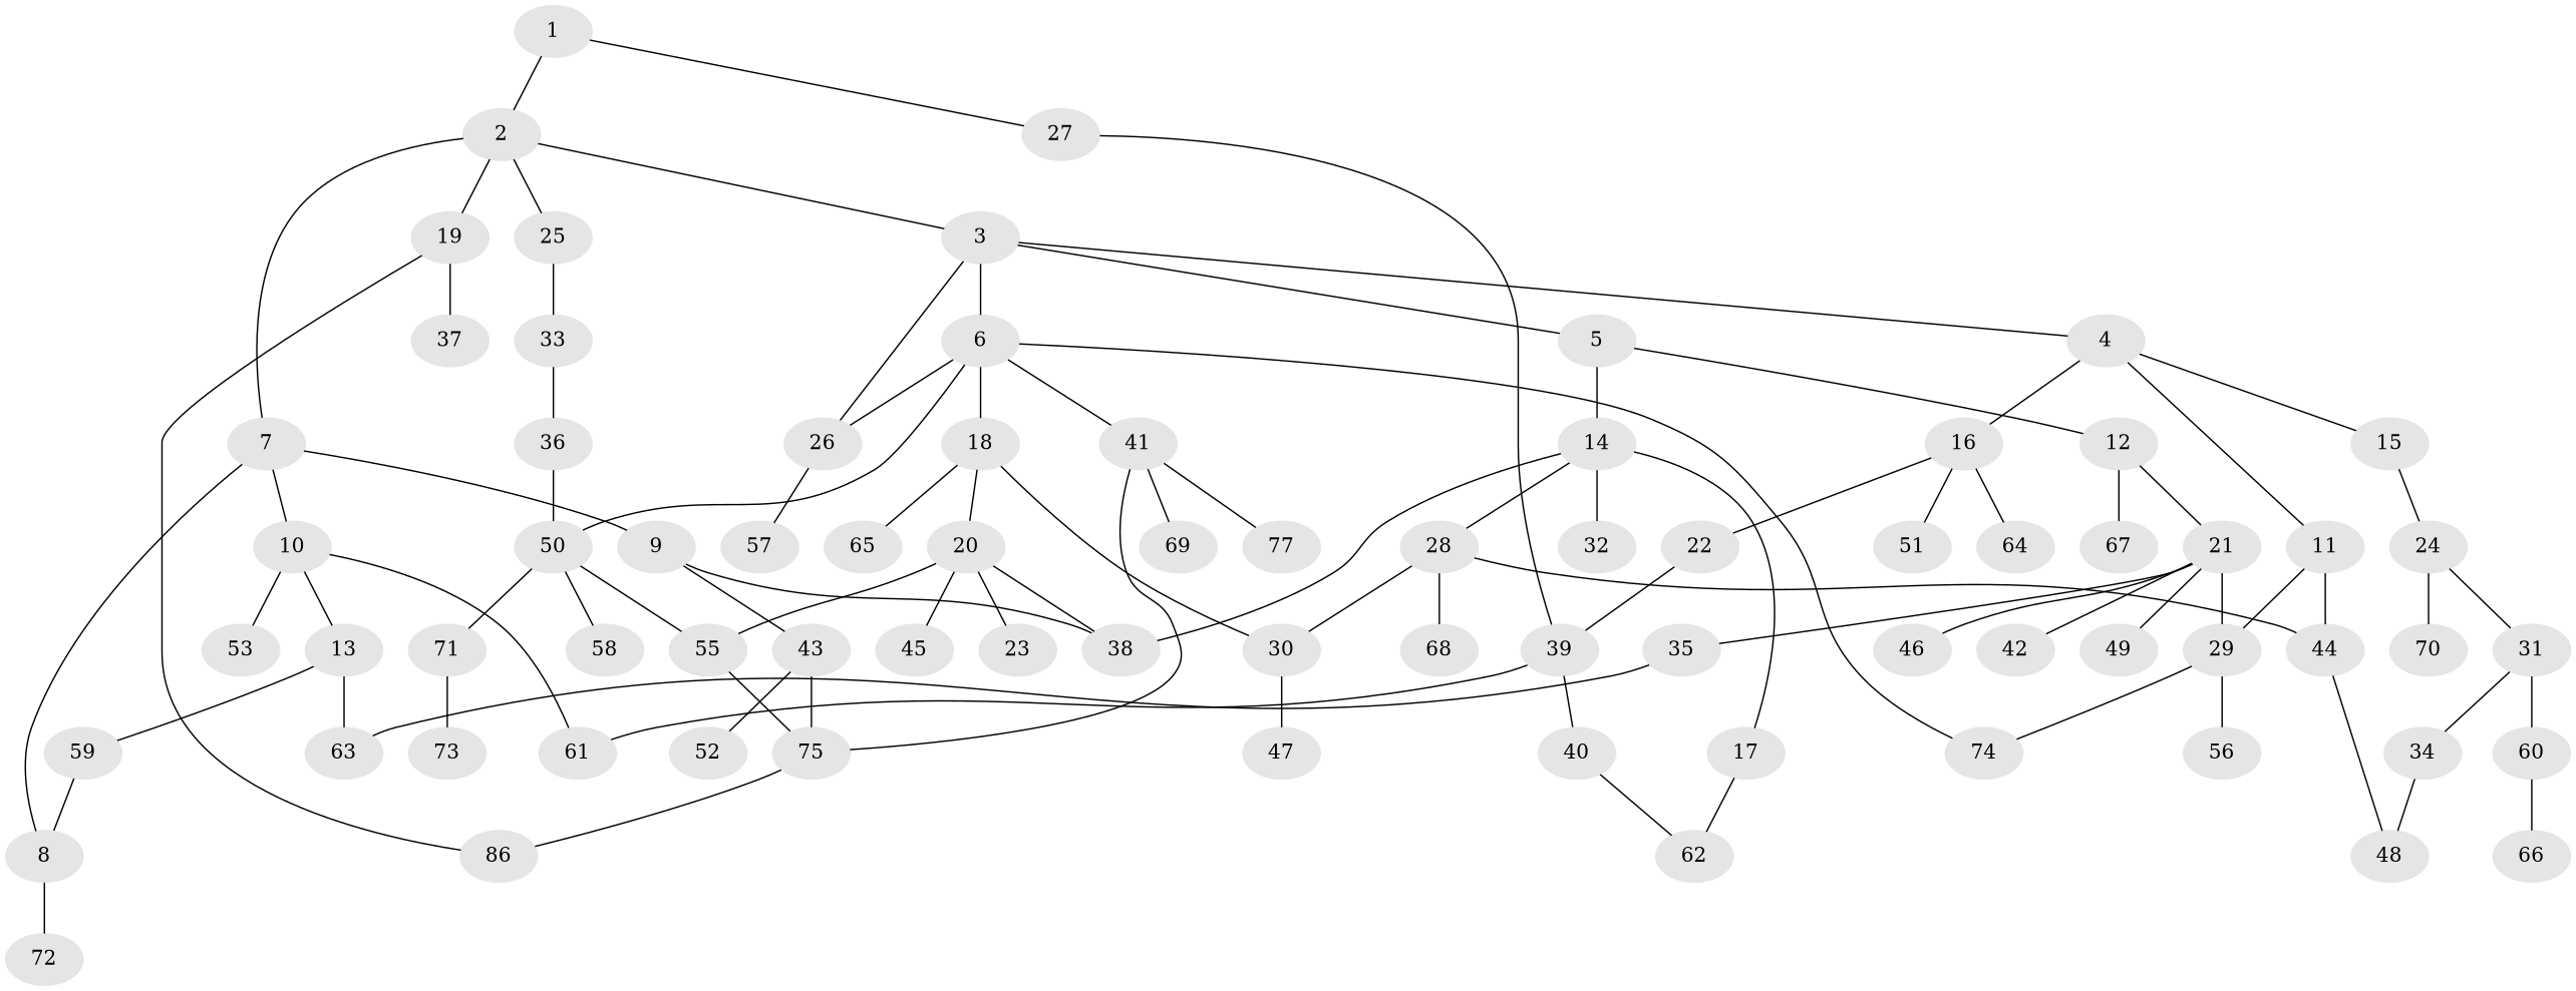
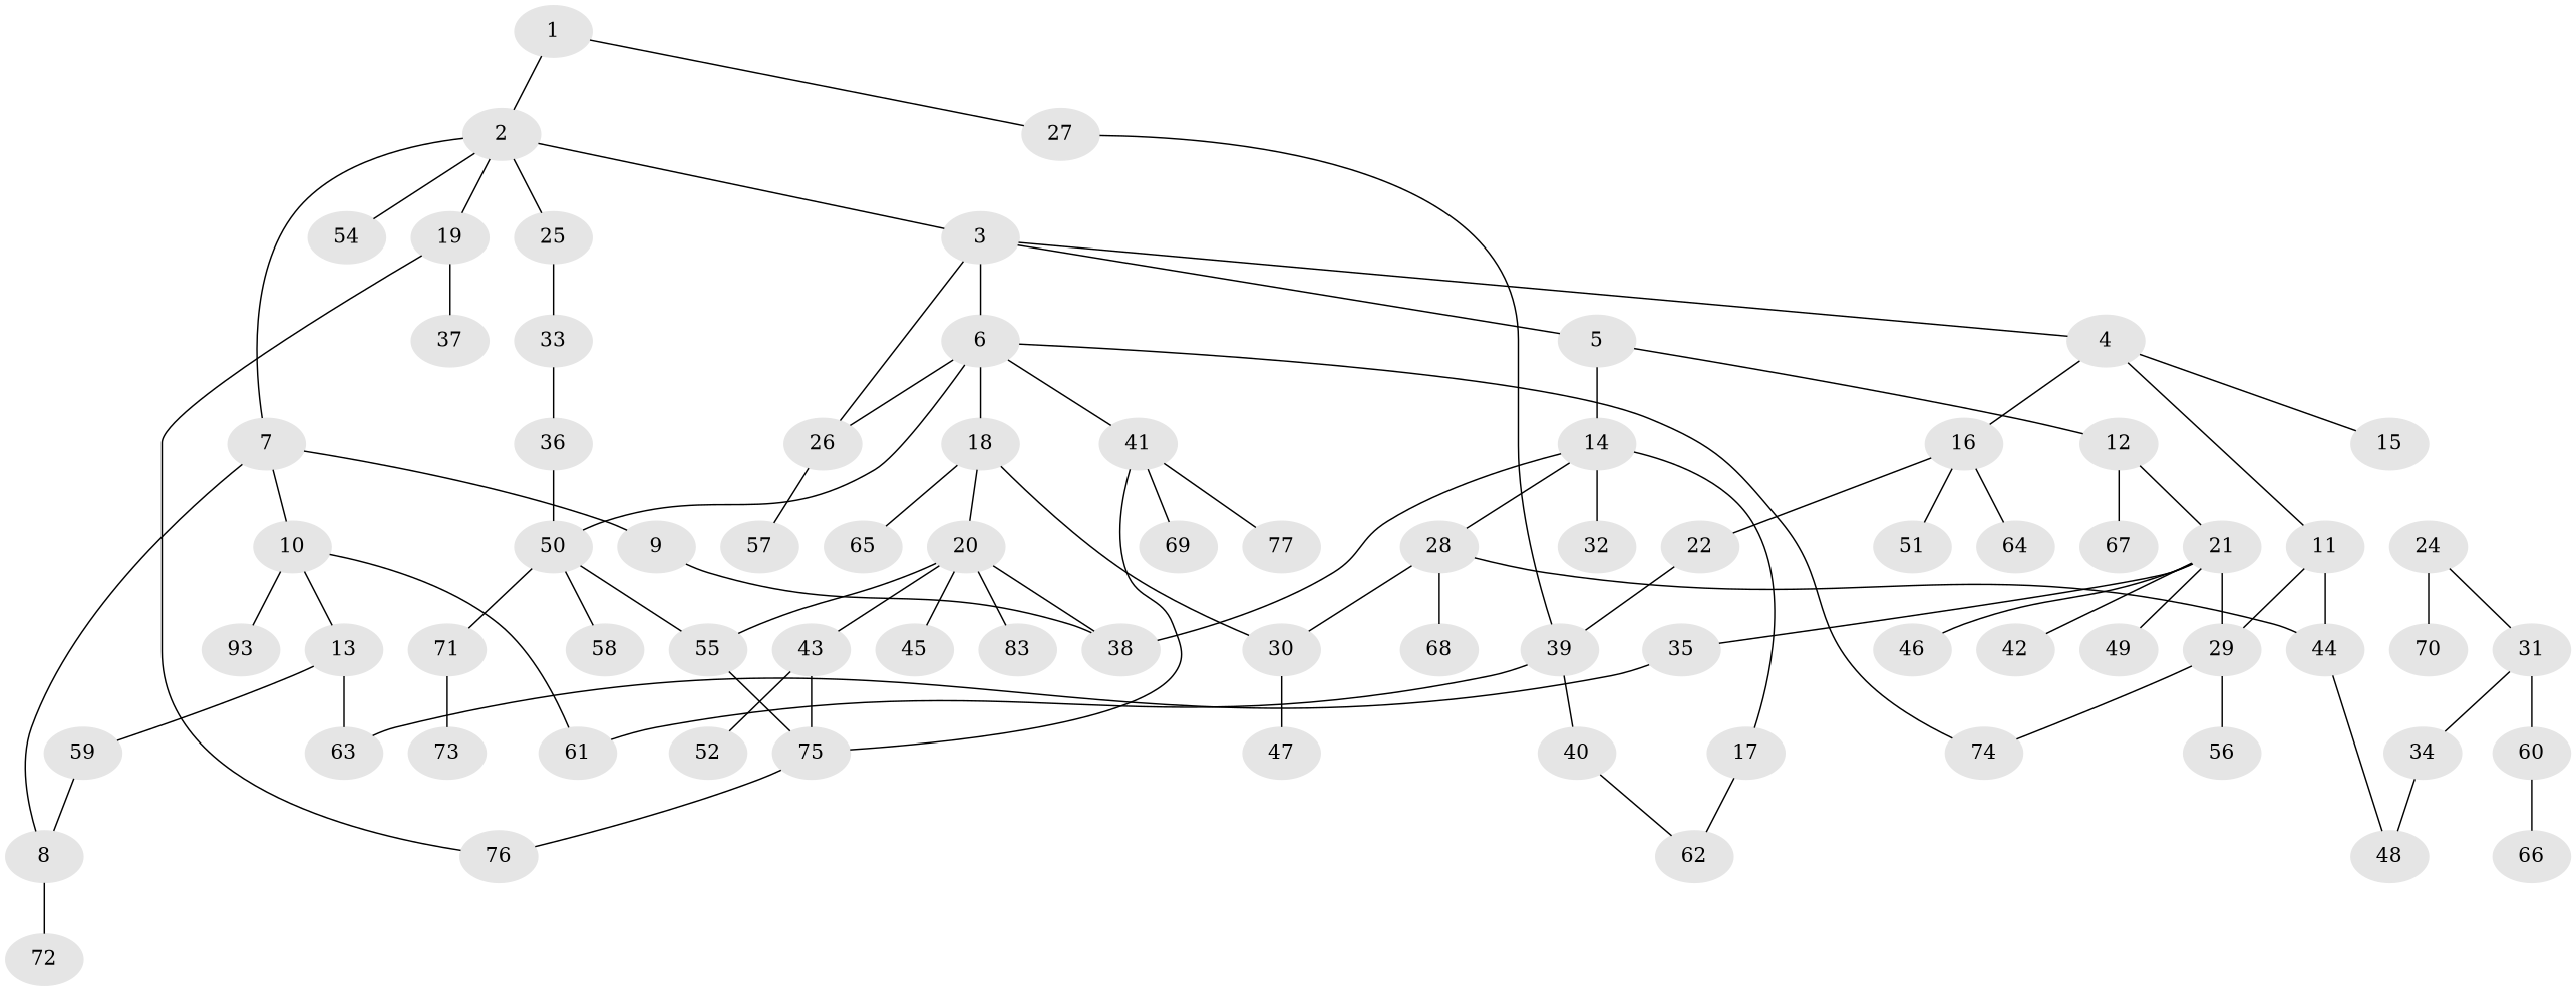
  graph {
    node [color=gray90 style=filled]
    1
    2
    27
    3
    7
    19
    25
+   54
    39
    4
    5
    6
    26
    8
    9
    10
    37
-   76 [label=86]
+   76
    33
    11
    15
    16
    12
    14
    18
    41
    50
    74
    57
    29
    44
    24
    22
    51
    64
    21
    67
    38
    17
    28
    32
    20
    30
    65
    69
    75
    77
    55
    58
    71
    72
    13
-   53
+   53 [label=93]
    61
    59
    63
    56
    48
    35
    42
    46
    49
    62
    68
    31
    70
-   23
+   23 [label=83]
    43
    45
    47
    52
    40
    34
    60
    36
    66
    73
    1 -- 2
    1 -- 27
    2 -- 3
    2 -- 7
    2 -- 19
    2 -- 25
+   2 -- 54
    27 -- 39
    3 -- 4
    3 -- 5
    3 -- 6
    3 -- 26
    7 -- 8
    7 -- 9
    7 -- 10
    19 -- 37
    19 -- 76
    25 -- 33
    39 -- 61
    39 -- 40
    4 -- 11
    4 -- 15
    4 -- 16
    5 -- 12
    5 -- 14
    6 -- 26
    6 -- 18
    6 -- 41
    6 -- 50
    6 -- 74
    26 -- 57
    8 -- 72
    9 -- 38
    10 -- 13
    10 -- 53
    10 -- 61
    33 -- 36
    11 -- 29
    11 -- 44
-   15 -- 24
    16 -- 22
    16 -- 51
    16 -- 64
    12 -- 21
    12 -- 67
    14 -- 38
    14 -- 17
    14 -- 28
    14 -- 32
    18 -- 20
    18 -- 30
    18 -- 65
    41 -- 69
    41 -- 75
    41 -- 77
    50 -- 55
    50 -- 58
    50 -- 71
    29 -- 74
    29 -- 56
    44 -- 48
    24 -- 31
    24 -- 70
    22 -- 39
    21 -- 29
    21 -- 35
    21 -- 42
    21 -- 46
    21 -- 49
    17 -- 62
    28 -- 44
    28 -- 30
    28 -- 68
    20 -- 38
    20 -- 55
    20 -- 23
-   9 -- 43
+   20 -- 43
    20 -- 45
    30 -- 47
    75 -- 76
    55 -- 75
    71 -- 73
    13 -- 59
    13 -- 63
    59 -- 8
    35 -- 63
    31 -- 34
    31 -- 60
    43 -- 75
    43 -- 52
    40 -- 62
    34 -- 48
    60 -- 66
    36 -- 50
  }
